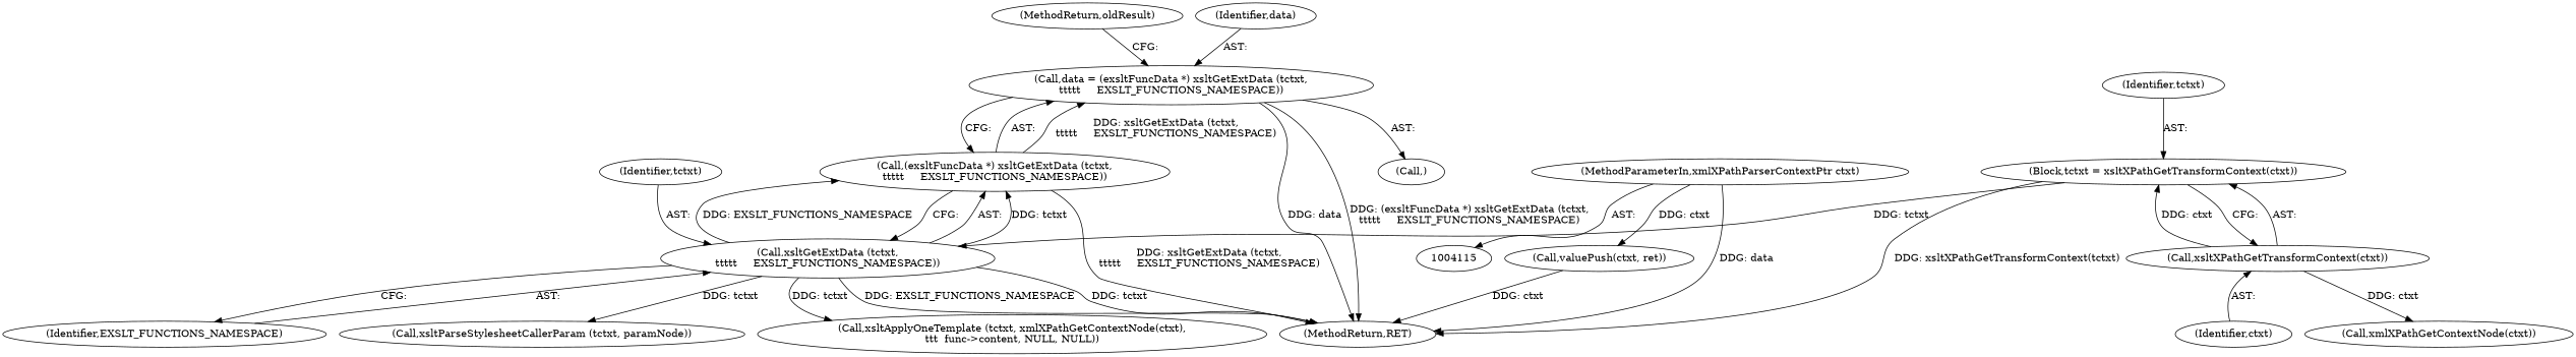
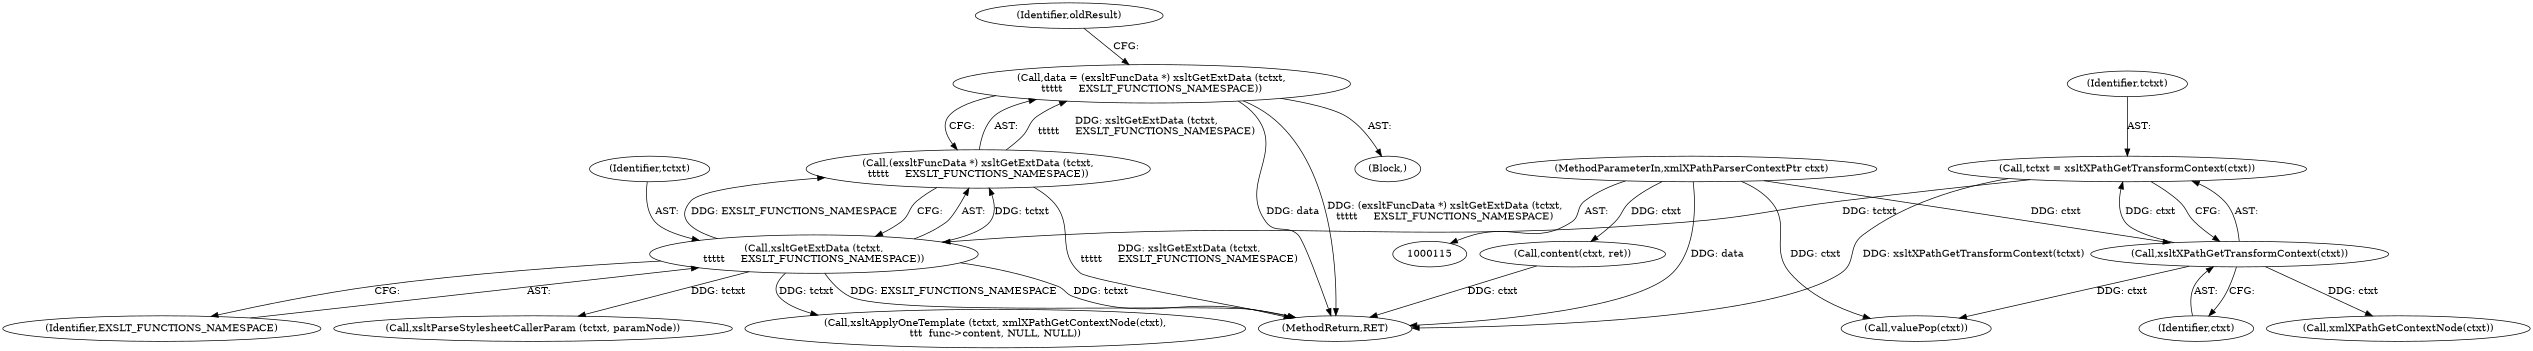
  digraph {
    n1 [label="(Call,data = (exsltFuncData *) xsltGetExtData (tctxt,\n\t\t\t\t\t     EXSLT_FUNCTIONS_NAMESPACE))"]
    n2 [label="(Call,(exsltFuncData *) xsltGetExtData (tctxt,\n\t\t\t\t\t     EXSLT_FUNCTIONS_NAMESPACE))"]
-   n3 [label="(Call,)"]
+   n3 [label="(Block,)"]
    n4 [label="(MethodReturn,RET)"]
    n5 [label="(Call,xsltGetExtData (tctxt,\n\t\t\t\t\t     EXSLT_FUNCTIONS_NAMESPACE))"]
    n6 [label="(Identifier,EXSLT_FUNCTIONS_NAMESPACE)"]
    n7 [label="(Call,xsltParseStylesheetCallerParam (tctxt, paramNode))"]
    n8 [label="(Call,xsltApplyOneTemplate (tctxt, xmlXPathGetContextNode(ctxt),\n\t\t\t  func->content, NULL, NULL))"]
-   n9 [label="(Block,tctxt = xsltXPathGetTransformContext(ctxt))"]
+   n9 [label="(Call,tctxt = xsltXPathGetTransformContext(ctxt))"]
    n10 [label="(Call,xsltXPathGetTransformContext(ctxt))"]
+   n11 [label="(Call,valuePop(ctxt))"]
    n12 [label="(Identifier,ctxt)"]
    n13 [label="(Call,xmlXPathGetContextNode(ctxt))"]
    n14 [label="(MethodParameterIn,xmlXPathParserContextPtr ctxt)"]
-   n15 [label="(Call,valuePush(ctxt, ret))"]
-   1000115 [label=1004115]
+   n15 [label="(Call,content(ctxt, ret))"]
+   1000115
    n17 [label="(Identifier,tctxt)"]
-   n18 [label="(MethodReturn,oldResult)"]
+   n18 [label="(Identifier,oldResult)"]
    n19 [label="(Identifier,tctxt)"]
-   n20 [label="(Identifier,data)"]
    n1 -> n2 [label="CFG: "]
    n1 -> n3 [label="AST: "]
    n1 -> n4 [label="DDG: data"]
    n1 -> n4 [label="DDG: (exsltFuncData *) xsltGetExtData (tctxt,\n\t\t\t\t\t     EXSLT_FUNCTIONS_NAMESPACE)"]
    n2 -> n1 [label="AST: "]
    n2 -> n1 [label="DDG: xsltGetExtData (tctxt,\n\t\t\t\t\t     EXSLT_FUNCTIONS_NAMESPACE)"]
    n2 -> n4 [label="DDG: xsltGetExtData (tctxt,\n\t\t\t\t\t     EXSLT_FUNCTIONS_NAMESPACE)"]
    n2 -> n5 [label="CFG: "]
    n5 -> n2 [label="AST: "]
    n5 -> n2 [label="DDG: tctxt"]
    n5 -> n2 [label="DDG: EXSLT_FUNCTIONS_NAMESPACE"]
    n5 -> n4 [label="DDG: EXSLT_FUNCTIONS_NAMESPACE"]
    n5 -> n4 [label="DDG: tctxt"]
    n5 -> n6 [label="CFG: "]
    n5 -> n7 [label="DDG: tctxt"]
    n5 -> n8 [label="DDG: tctxt"]
    n6 -> n5 [label="AST: "]
    n9 -> n4 [label="DDG: xsltXPathGetTransformContext(tctxt)"]
    n9 -> n5 [label="DDG: tctxt"]
    n9 -> n10 [label="CFG: "]
    n10 -> n9 [label="AST: "]
    n10 -> n9 [label="DDG: ctxt"]
+   n10 -> n11 [label="DDG: ctxt"]
+   n10 -> n12 [label="CFG: "]
    n10 -> n13 [label="DDG: ctxt"]
    n12 -> n10 [label="AST: "]
    n14 -> n4 [label="DDG: data"]
+   n14 -> n10 [label="DDG: ctxt"]
+   n14 -> n11 [label="DDG: ctxt"]
    n14 -> n15 [label="DDG: ctxt"]
    n14 -> 1000115 [label="AST: "]
    n15 -> n4 [label="DDG: ctxt"]
    n17 -> n5 [label="AST: "]
    n18 -> n1 [label="CFG: "]
    n19 -> n9 [label="AST: "]
-   n20 -> n1 [label="AST: "]
  }
